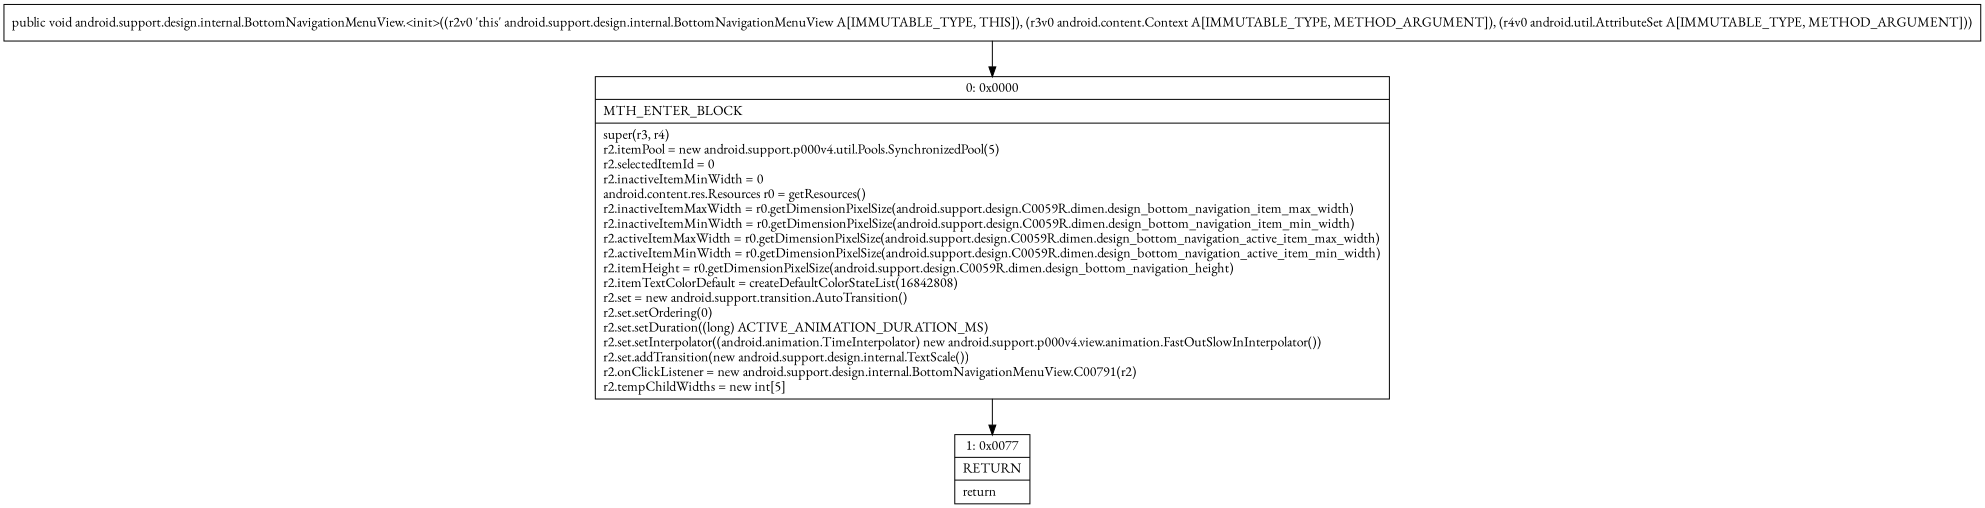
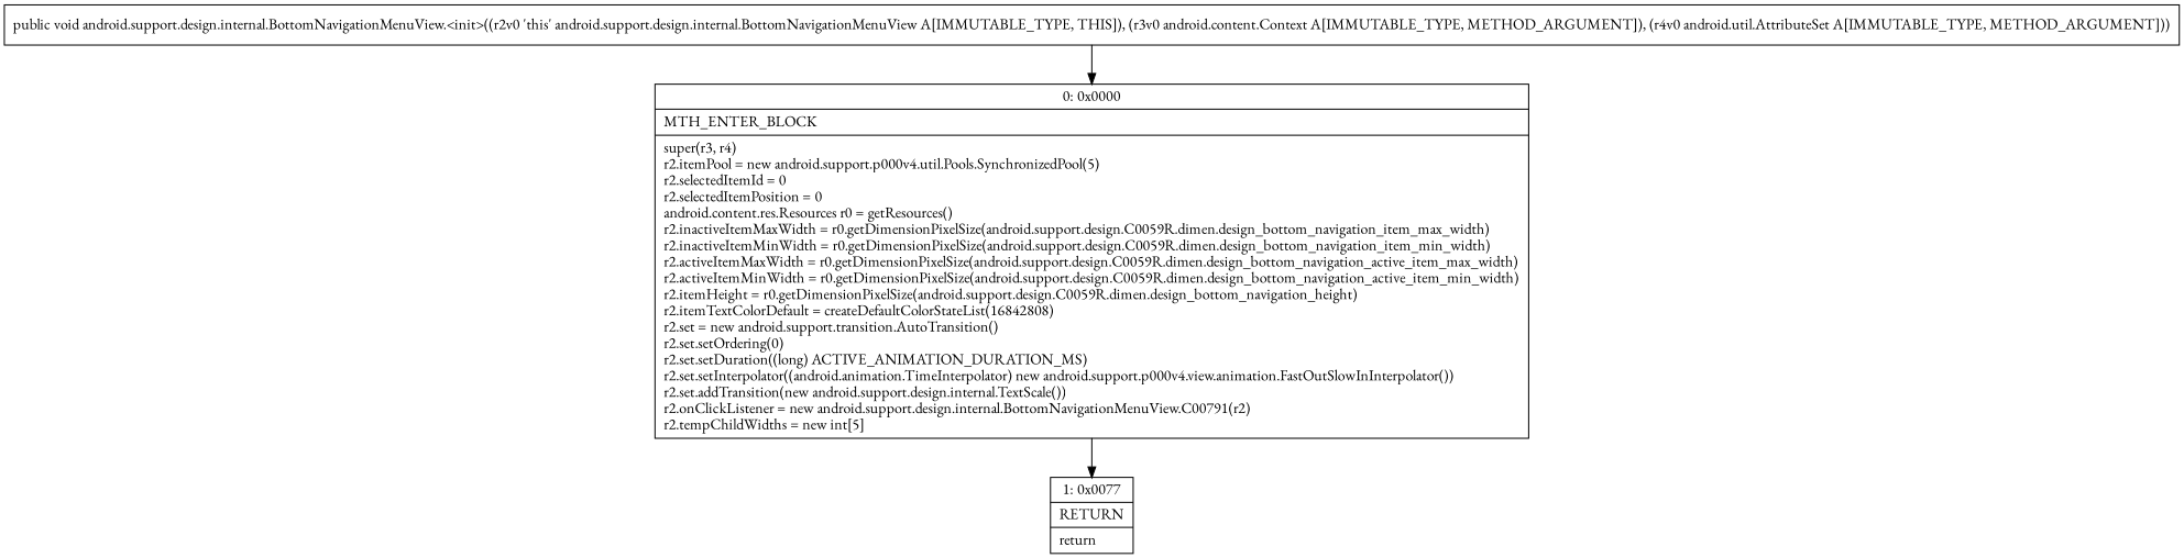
  digraph {
    fontname="EB Garamond"
    node [shape=record fontname="EB Garamond"]
    edge [fontname="EB Garamond"]
-   n1 [label="{0\:\ 0x0000|MTH_ENTER_BLOCK\l|super(r3, r4)\lr2.itemPool = new android.support.p000v4.util.Pools.SynchronizedPool(5)\lr2.selectedItemId = 0\lr2.inactiveItemMinWidth = 0\landroid.content.res.Resources r0 = getResources()\lr2.inactiveItemMaxWidth = r0.getDimensionPixelSize(android.support.design.C0059R.dimen.design_bottom_navigation_item_max_width)\lr2.inactiveItemMinWidth = r0.getDimensionPixelSize(android.support.design.C0059R.dimen.design_bottom_navigation_item_min_width)\lr2.activeItemMaxWidth = r0.getDimensionPixelSize(android.support.design.C0059R.dimen.design_bottom_navigation_active_item_max_width)\lr2.activeItemMinWidth = r0.getDimensionPixelSize(android.support.design.C0059R.dimen.design_bottom_navigation_active_item_min_width)\lr2.itemHeight = r0.getDimensionPixelSize(android.support.design.C0059R.dimen.design_bottom_navigation_height)\lr2.itemTextColorDefault = createDefaultColorStateList(16842808)\lr2.set = new android.support.transition.AutoTransition()\lr2.set.setOrdering(0)\lr2.set.setDuration((long) ACTIVE_ANIMATION_DURATION_MS)\lr2.set.setInterpolator((android.animation.TimeInterpolator) new android.support.p000v4.view.animation.FastOutSlowInInterpolator())\lr2.set.addTransition(new android.support.design.internal.TextScale())\lr2.onClickListener = new android.support.design.internal.BottomNavigationMenuView.C00791(r2)\lr2.tempChildWidths = new int[5]\l}"]
+   n1 [label="{0\:\ 0x0000|MTH_ENTER_BLOCK\l|super(r3, r4)\lr2.itemPool = new android.support.p000v4.util.Pools.SynchronizedPool(5)\lr2.selectedItemId = 0\lr2.selectedItemPosition = 0\landroid.content.res.Resources r0 = getResources()\lr2.inactiveItemMaxWidth = r0.getDimensionPixelSize(android.support.design.C0059R.dimen.design_bottom_navigation_item_max_width)\lr2.inactiveItemMinWidth = r0.getDimensionPixelSize(android.support.design.C0059R.dimen.design_bottom_navigation_item_min_width)\lr2.activeItemMaxWidth = r0.getDimensionPixelSize(android.support.design.C0059R.dimen.design_bottom_navigation_active_item_max_width)\lr2.activeItemMinWidth = r0.getDimensionPixelSize(android.support.design.C0059R.dimen.design_bottom_navigation_active_item_min_width)\lr2.itemHeight = r0.getDimensionPixelSize(android.support.design.C0059R.dimen.design_bottom_navigation_height)\lr2.itemTextColorDefault = createDefaultColorStateList(16842808)\lr2.set = new android.support.transition.AutoTransition()\lr2.set.setOrdering(0)\lr2.set.setDuration((long) ACTIVE_ANIMATION_DURATION_MS)\lr2.set.setInterpolator((android.animation.TimeInterpolator) new android.support.p000v4.view.animation.FastOutSlowInInterpolator())\lr2.set.addTransition(new android.support.design.internal.TextScale())\lr2.onClickListener = new android.support.design.internal.BottomNavigationMenuView.C00791(r2)\lr2.tempChildWidths = new int[5]\l}"]
    n2 [label="{1\:\ 0x0077|RETURN\l|return\l}"]
    n3 [label="{public void android.support.design.internal.BottomNavigationMenuView.\<init\>((r2v0 'this' android.support.design.internal.BottomNavigationMenuView A[IMMUTABLE_TYPE, THIS]), (r3v0 android.content.Context A[IMMUTABLE_TYPE, METHOD_ARGUMENT]), (r4v0 android.util.AttributeSet A[IMMUTABLE_TYPE, METHOD_ARGUMENT])) }"]
    n1 -> n2
    n3 -> n1
  }
